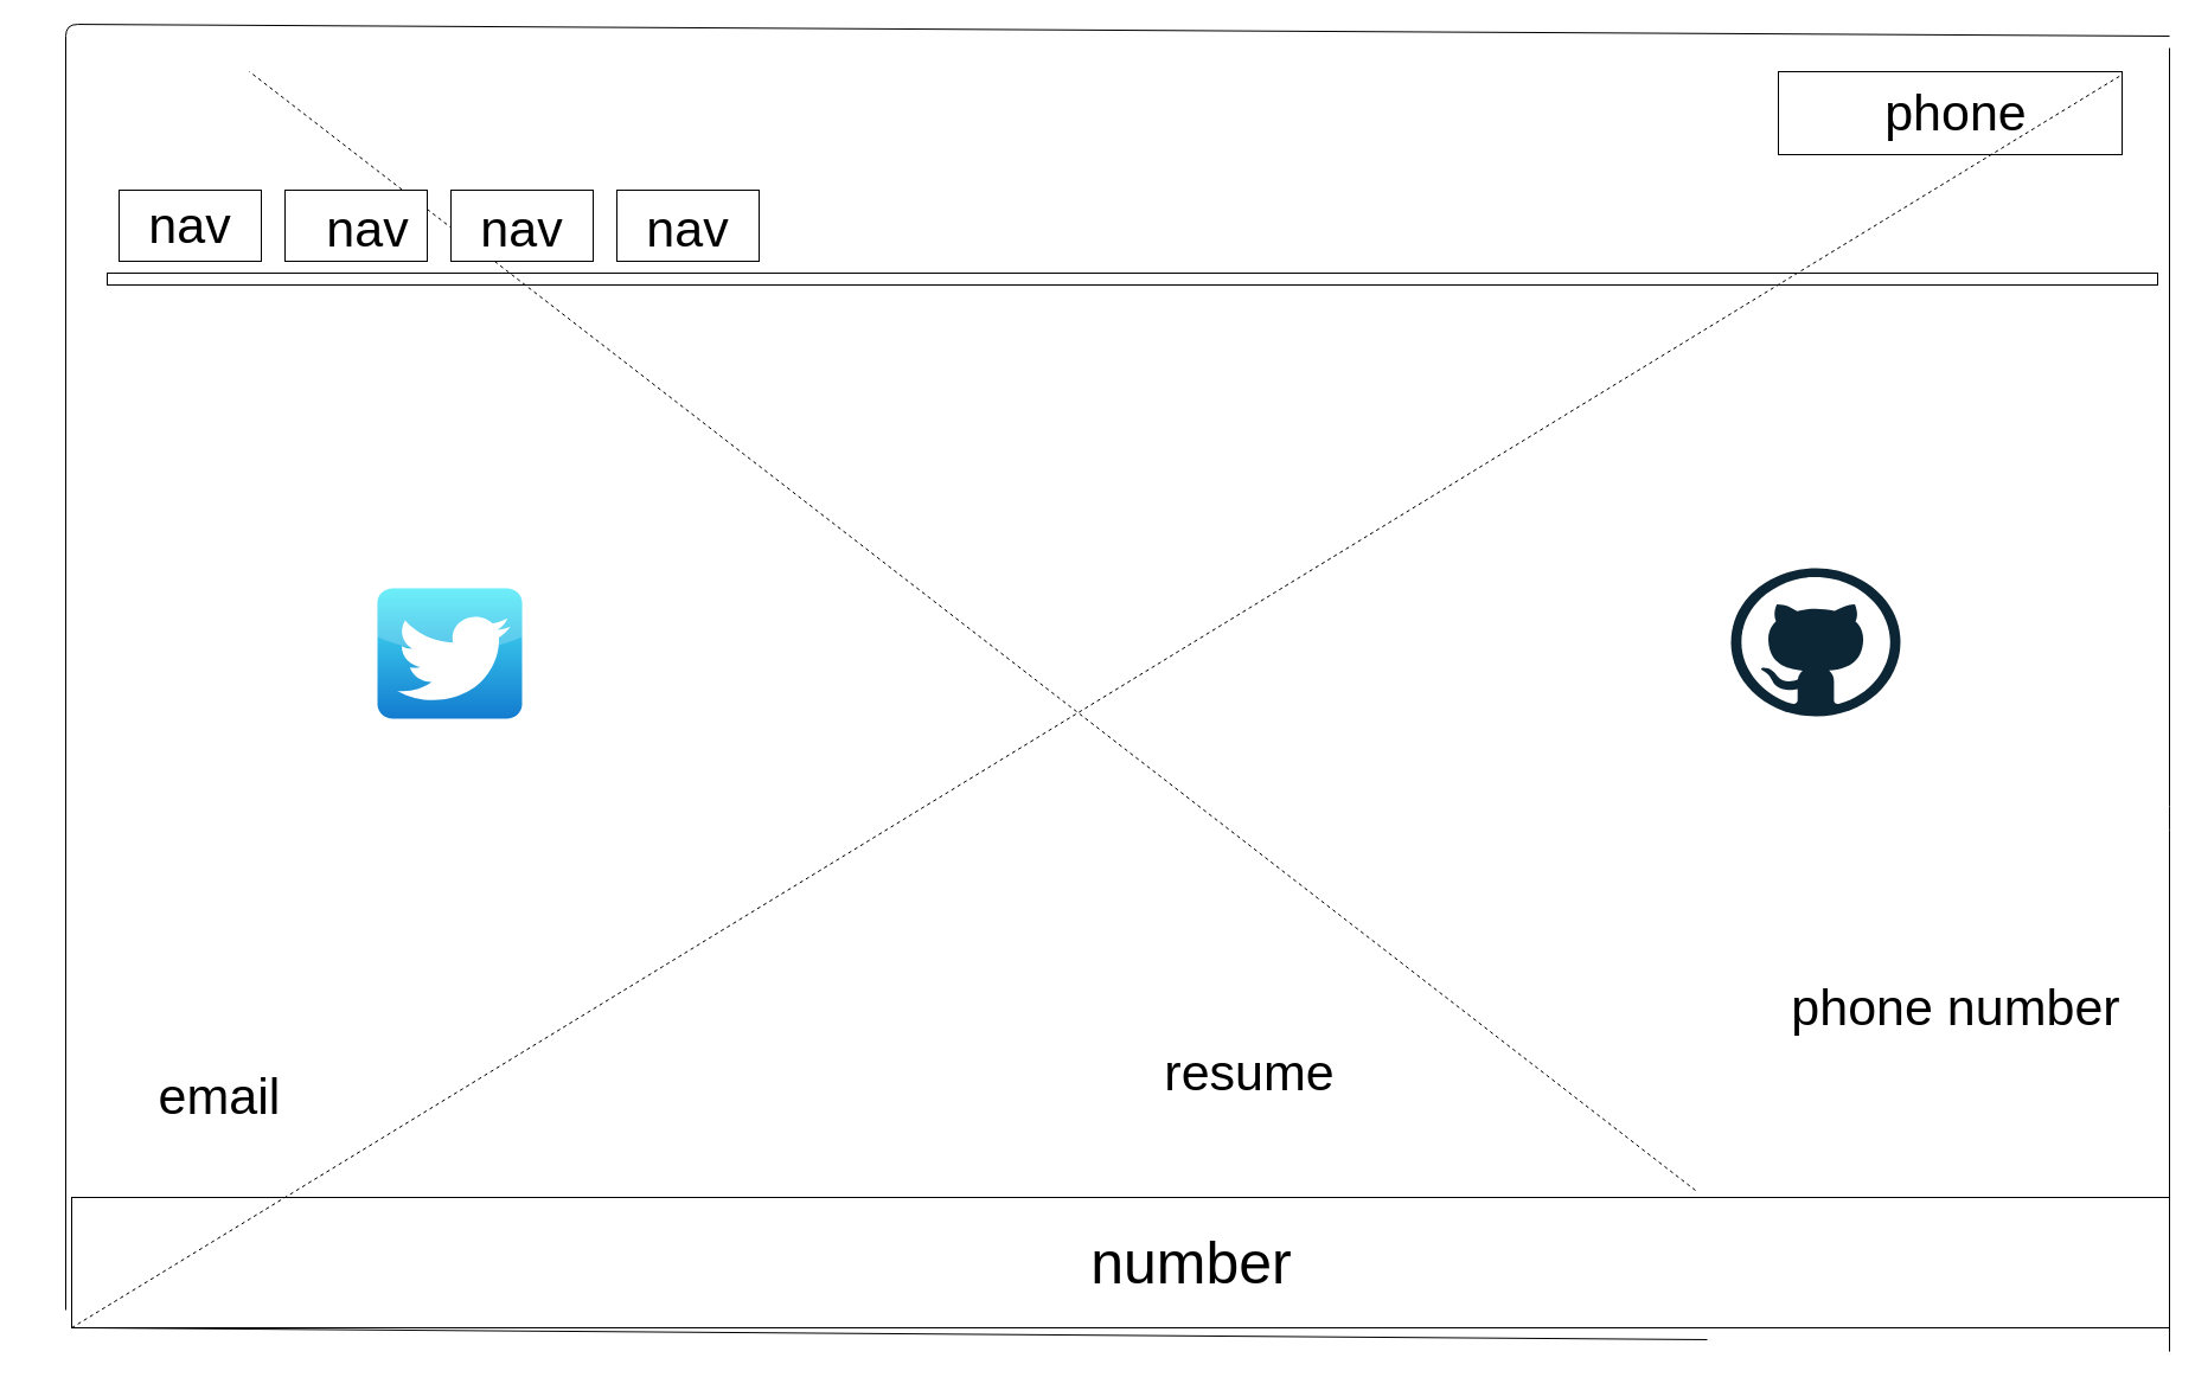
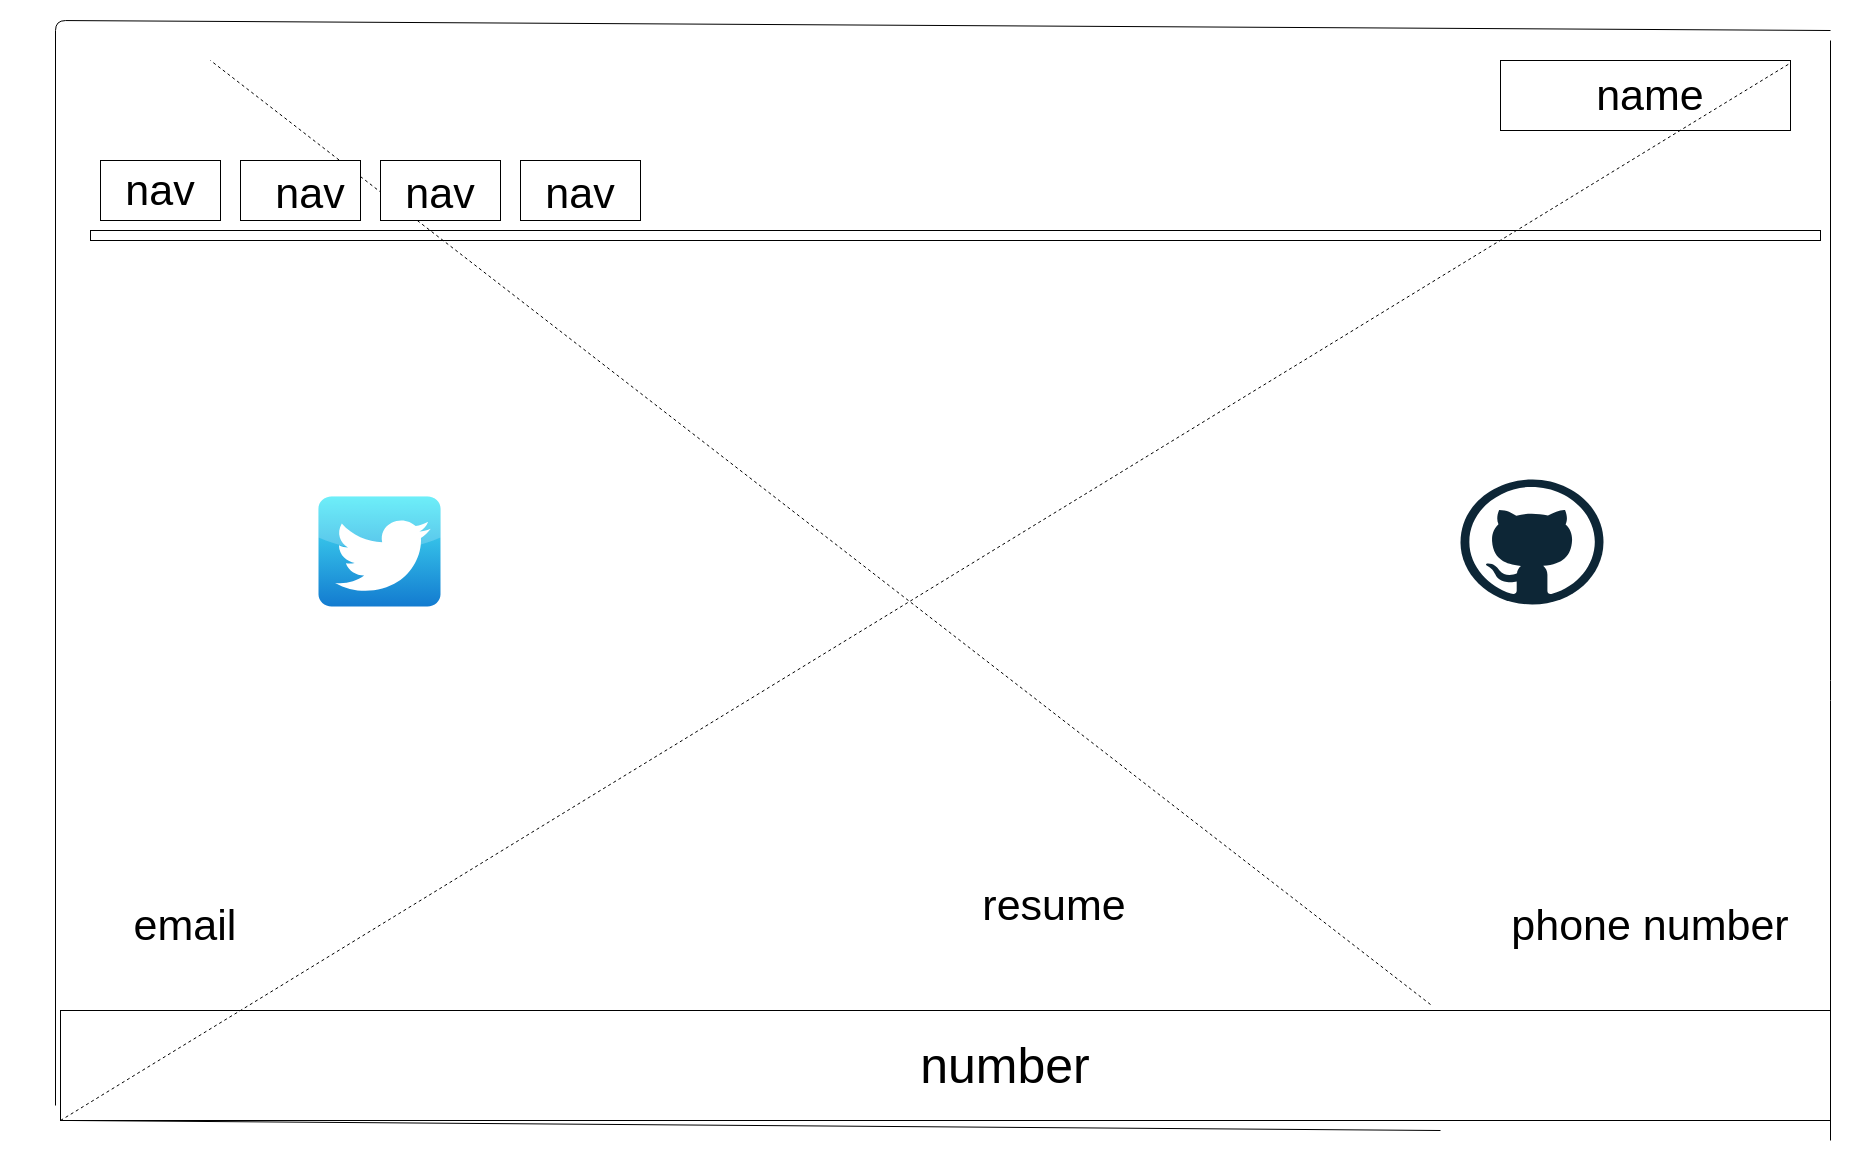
  <mxCell id="0" />
  <mxCell id="1" parent="0" />
  <mxCell id="2" value="" style="rounded=0;whiteSpace=wrap;html=1;" parent="1" vertex="1"><mxGeometry x="90" y="230" width="1730" height="10" as="geometry" /></mxCell>
  <mxCell id="3" value="" style="endArrow=none;dashed=1;html=1;" parent="1" edge="1"><mxGeometry width="50" height="50" relative="1" as="geometry"><mxPoint x="1430" y="1004" as="sourcePoint" /><mxPoint x="210" y="60" as="targetPoint" /></mxGeometry></mxCell>
  <mxCell id="4" value="" style="rounded=0;whiteSpace=wrap;html=1;" parent="1" vertex="1"><mxGeometry x="100" y="160" width="120" height="60" as="geometry" /></mxCell>
  <mxCell id="5" value="" style="rounded=0;whiteSpace=wrap;html=1;" parent="1" vertex="1"><mxGeometry x="240" y="160" width="120" height="60" as="geometry" /></mxCell>
  <mxCell id="6" value="" style="rounded=0;whiteSpace=wrap;html=1;" parent="1" vertex="1"><mxGeometry x="380" y="160" width="120" height="60" as="geometry" /></mxCell>
  <mxCell id="7" value="" style="rounded=0;whiteSpace=wrap;html=1;" parent="1" vertex="1"><mxGeometry x="1500" y="60" width="290" height="70" as="geometry" /></mxCell>
- <mxCell id="8" value="&lt;span style=&quot;font-size: 43px&quot;&gt;phone&lt;/span&gt;" style="text;html=1;strokeColor=none;fillColor=none;align=center;verticalAlign=middle;whiteSpace=wrap;rounded=0;" parent="1" vertex="1"><mxGeometry x="1510" width="280" height="130" as="geometry" y="30" /></mxCell>
+ <mxCell id="8" value="&lt;span style=&quot;font-size: 43px&quot;&gt;name&lt;/span&gt;" style="text;html=1;strokeColor=none;fillColor=none;align=center;verticalAlign=middle;whiteSpace=wrap;rounded=0;" parent="1" vertex="1"><mxGeometry x="1510" width="280" height="130" as="geometry" y="30" /></mxCell>
  <mxCell id="9" value="" style="rounded=0;whiteSpace=wrap;html=1;" parent="1" vertex="1"><mxGeometry x="60" y="1010" width="1770" height="110" as="geometry" /></mxCell>
  <mxCell id="10" value="&lt;font style=&quot;font-size: 50px&quot;&gt;number&lt;br&gt;&lt;/font&gt;" style="text;html=1;strokeColor=none;fillColor=none;align=center;verticalAlign=middle;whiteSpace=wrap;rounded=0;" parent="1" vertex="1"><mxGeometry x="630" y="1025" width="750" height="80" as="geometry" /></mxCell>
  <mxCell id="11" value="" style="dashed=0;outlineConnect=0;html=1;align=center;labelPosition=center;verticalLabelPosition=bottom;verticalAlign=top;shape=mxgraph.webicons.twitter;fillColor=#49EAF7;gradientColor=#137BD0" parent="1" vertex="1"><mxGeometry x="318" y="496" width="122" height="110" as="geometry" /></mxCell>
  <mxCell id="12" value="" style="dashed=0;outlineConnect=0;html=1;align=center;labelPosition=center;verticalLabelPosition=bottom;verticalAlign=top;shape=mxgraph.weblogos.github" parent="1" vertex="1"><mxGeometry x="1460" y="479" width="143" height="125" as="geometry" /></mxCell>
  <mxCell id="13" value="" style="endArrow=none;html=1;" parent="1" edge="1"><mxGeometry width="50" height="50" relative="1" as="geometry"><mxPoint x="55" y="1105" as="sourcePoint" /><mxPoint x="1830" as="targetPoint" y="30" /><Array as="points"><mxPoint x="55" y="20" /></Array></mxGeometry></mxCell>
  <mxCell id="14" value="" style="endArrow=none;html=1;" parent="1" edge="1"><mxGeometry width="50" height="50" relative="1" as="geometry"><mxPoint y="1120" as="sourcePoint" x="70" /><mxPoint x="1440" y="1130" as="targetPoint" /></mxGeometry></mxCell>
  <mxCell id="15" value="" style="shape=image;html=1;verticalAlign=top;verticalLabelPosition=bottom;labelBackgroundColor=#ffffff;imageAspect=0;aspect=fixed;image=https://cdn4.iconfinder.com/data/icons/simplicity-vector-icon-set/128/linkin.png" parent="1" vertex="1"><mxGeometry x="910" y="487" width="128" height="128" as="geometry" /></mxCell>
  <mxCell id="16" value="" style="endArrow=none;dashed=1;html=1;exitX=0;exitY=1;exitDx=0;exitDy=0;entryX=1;entryY=0.25;entryDx=0;entryDy=0;" parent="1" source="9" target="8" edge="1"><mxGeometry width="50" height="50" relative="1" as="geometry"><mxPoint y="1110" as="sourcePoint" x="70" /><mxPoint x="900" as="targetPoint" y="30" /></mxGeometry></mxCell>
  <mxCell id="17" value="" style="endArrow=none;html=1;" parent="1" edge="1"><mxGeometry width="50" height="50" relative="1" as="geometry"><mxPoint x="1830" y="1140" as="sourcePoint" /><mxPoint x="1830" y="40" as="targetPoint" /><Array as="points"><mxPoint x="1830" y="690" /></Array></mxGeometry></mxCell>
  <mxCell id="18" value="&lt;span style=&quot;font-size: 43px&quot;&gt;email&lt;br&gt;&lt;/span&gt;" style="text;html=1;strokeColor=none;fillColor=none;align=center;verticalAlign=middle;whiteSpace=wrap;rounded=0;" parent="1" vertex="1"><mxGeometry x="45" y="860" width="280" height="130" as="geometry" /></mxCell>
  <mxCell id="19" value="" style="rounded=0;whiteSpace=wrap;html=1;" parent="1" vertex="1"><mxGeometry x="520" y="160" width="120" height="60" as="geometry" /></mxCell>
  <mxCell id="20" value="&lt;span style=&quot;font-size: 43px&quot;&gt;nav&lt;br&gt;&lt;/span&gt;" style="text;html=1;strokeColor=none;fillColor=none;align=center;verticalAlign=middle;whiteSpace=wrap;rounded=0;" parent="1" vertex="1"><mxGeometry x="20" y="125" width="280" height="130" as="geometry" /></mxCell>
  <mxCell id="21" value="&lt;span style=&quot;font-size: 43px&quot;&gt;nav&lt;br&gt;&lt;/span&gt;" style="text;html=1;strokeColor=none;fillColor=none;align=center;verticalAlign=middle;whiteSpace=wrap;rounded=0;" parent="1" vertex="1"><mxGeometry x="170" y="127.5" width="280" height="130" as="geometry" /></mxCell>
  <mxCell id="22" value="&lt;span style=&quot;font-size: 43px&quot;&gt;nav&lt;br&gt;&lt;/span&gt;" style="text;html=1;strokeColor=none;fillColor=none;align=center;verticalAlign=middle;whiteSpace=wrap;rounded=0;" parent="1" vertex="1"><mxGeometry x="440" y="127.5" width="280" height="130" as="geometry" /></mxCell>
  <mxCell id="23" value="&lt;span style=&quot;font-size: 43px&quot;&gt;nav&lt;br&gt;&lt;/span&gt;" style="text;html=1;strokeColor=none;fillColor=none;align=center;verticalAlign=middle;whiteSpace=wrap;rounded=0;" parent="1" vertex="1"><mxGeometry x="300" y="127.5" width="280" height="130" as="geometry" /></mxCell>
  <mxCell id="24" value="&lt;span style=&quot;font-size: 43px&quot;&gt;resume&amp;nbsp;&lt;br&gt;&lt;/span&gt;" style="text;html=1;strokeColor=none;fillColor=none;align=center;verticalAlign=middle;whiteSpace=wrap;rounded=0;" parent="1" vertex="1"><mxGeometry x="920" y="840" width="280" height="130" as="geometry" /></mxCell>
- <mxCell id="25" value="&lt;span style=&quot;font-size: 43px&quot;&gt;phone number&lt;br&gt;&lt;/span&gt;" style="text;html=1;strokeColor=none;fillColor=none;align=center;verticalAlign=middle;whiteSpace=wrap;rounded=0;" parent="1" vertex="1"><mxGeometry x="1510" y="785" width="280" height="130" as="geometry" /></mxCell>
+ <mxCell id="25" value="&lt;span style=&quot;font-size: 43px&quot;&gt;phone number&lt;br&gt;&lt;/span&gt;" style="text;html=1;strokeColor=none;fillColor=none;align=center;verticalAlign=middle;whiteSpace=wrap;rounded=0;" parent="1" vertex="1"><mxGeometry x="1510" y="860" width="280" height="130" as="geometry" /></mxCell>
